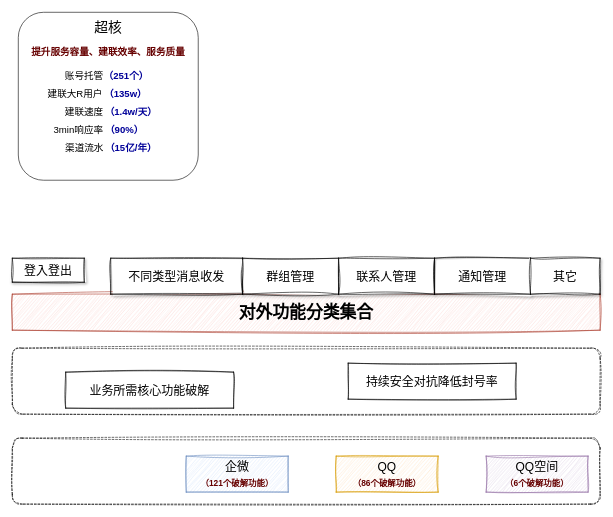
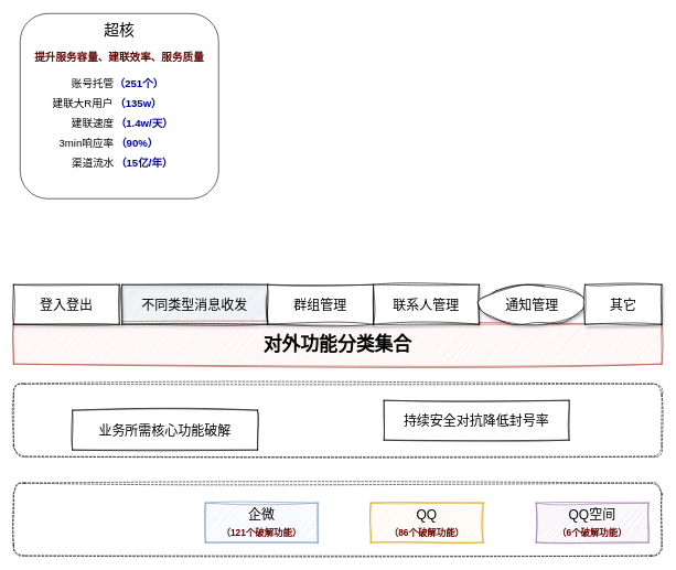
  <mxCell id="0" />
  <mxCell id="1" parent="0" />
  <mxCell id="2" value="" style="rounded=1;whiteSpace=wrap;html=1;dashed=1;sketch=1;curveFitting=1;jiggle=2;" vertex="1" parent="1"><mxGeometry x="20" y="580" width="980" height="110" as="geometry" /></mxCell>
  <mxCell id="3" value="" style="rounded=1;whiteSpace=wrap;html=1;dashed=1;sketch=1;curveFitting=1;jiggle=2;" vertex="1" parent="1"><mxGeometry x="20" y="730" width="980" height="110" as="geometry" /></mxCell>
  <mxCell id="4" value="企微&lt;div&gt;&lt;b style=&quot;color: rgb(102, 0, 0); font-size: 14px;&quot;&gt;（121个破解功能）&lt;/b&gt;&lt;br&gt;&lt;/div&gt;" style="rounded=0;whiteSpace=wrap;html=1;fontSize=20;fillColor=#dae8fc;strokeColor=#6c8ebf;sketch=1;curveFitting=1;jiggle=2;" vertex="1" parent="1"><mxGeometry x="310" y="760" width="170" height="60" as="geometry" /></mxCell>
  <mxCell id="5" value="QQ&lt;br&gt;&lt;b style=&quot;color: rgb(102, 0, 0); font-size: 14px;&quot;&gt;（86个破解功能）&lt;/b&gt;" style="rounded=0;whiteSpace=wrap;html=1;fontSize=20;fillColor=#ffe6cc;strokeColor=#d79b00;sketch=1;curveFitting=1;jiggle=2;" vertex="1" parent="1"><mxGeometry x="560" y="760" width="170" height="60" as="geometry" /></mxCell>
  <mxCell id="6" value="QQ空间&lt;br&gt;&lt;b style=&quot;color: rgb(102, 0, 0); font-size: 14px;&quot;&gt;（6个破解功能）&lt;/b&gt;" style="rounded=0;whiteSpace=wrap;html=1;fontSize=20;fillColor=#e1d5e7;strokeColor=#9673a6;sketch=1;curveFitting=1;jiggle=2;" vertex="1" parent="1"><mxGeometry x="810" y="760" width="170" height="60" as="geometry" /></mxCell>
  <mxCell id="7" value="业务所需核心功能破解" style="rounded=0;whiteSpace=wrap;html=1;fontSize=20;sketch=1;curveFitting=1;jiggle=2;" vertex="1" parent="1"><mxGeometry x="109" y="620" width="280" height="60" as="geometry" /></mxCell>
  <mxCell id="8" value="持续安全对抗降低封号率" style="rounded=0;whiteSpace=wrap;html=1;fontSize=20;sketch=1;curveFitting=1;jiggle=2;" vertex="1" parent="1"><mxGeometry x="580" y="605" width="280" height="60" as="geometry" /></mxCell>
  <mxCell id="9" value="&lt;font size=&quot;1&quot; style=&quot;&quot;&gt;&lt;b style=&quot;font-size: 28px;&quot;&gt;对外功能分类集合&lt;/b&gt;&lt;/font&gt;" style="rounded=0;whiteSpace=wrap;html=1;fillColor=#fad9d5;strokeColor=#ae4132;sketch=1;curveFitting=1;jiggle=2;" vertex="1" parent="1"><mxGeometry x="20" y="490" width="980" height="60" as="geometry" /></mxCell>
- <mxCell id="10" value="登入登出" style="rounded=0;whiteSpace=wrap;html=1;fontSize=20;sketch=1;curveFitting=1;jiggle=2;shadow=1;glass=0;" vertex="1" parent="1"><mxGeometry x="20" y="430" width="120" height="40" as="geometry" /></mxCell>
- <mxCell id="11" value="不同类型消息收发" style="rounded=0;whiteSpace=wrap;html=1;fontSize=20;sketch=1;curveFitting=1;jiggle=2;shadow=1;glass=0;" vertex="1" parent="1"><mxGeometry x="184" y="430" width="220" height="60" as="geometry" /></mxCell>
+ <mxCell id="10" value="登入登出" style="rounded=0;whiteSpace=wrap;html=1;fontSize=20;sketch=1;curveFitting=1;jiggle=2;shadow=1;glass=0;" vertex="1" parent="1"><mxGeometry x="20" y="430" width="160" height="60" as="geometry" /></mxCell>
+ <mxCell id="11" value="不同类型消息收发" style="rounded=0;whiteSpace=wrap;html=1;fontSize=20;sketch=1;curveFitting=1;jiggle=2;shadow=1;glass=0;fillColor=#dae8fc;" vertex="1" parent="1"><mxGeometry x="184" y="430" width="220" height="60" as="geometry" /></mxCell>
  <mxCell id="12" value="群组管理" style="rounded=0;whiteSpace=wrap;html=1;fontSize=20;sketch=1;curveFitting=1;jiggle=2;shadow=1;glass=0;" vertex="1" parent="1"><mxGeometry x="404" y="430" width="160" height="60" as="geometry" /></mxCell>
  <mxCell id="13" value="联系人管理" style="rounded=0;whiteSpace=wrap;html=1;fontSize=20;sketch=1;curveFitting=1;jiggle=2;shadow=1;glass=0;" vertex="1" parent="1"><mxGeometry x="564" y="430" width="160" height="60" as="geometry" /></mxCell>
- <mxCell id="14" value="通知管理" style="rounded=0;whiteSpace=wrap;html=1;fontSize=20;sketch=1;curveFitting=1;jiggle=2;shadow=1;glass=0;" vertex="1" parent="1"><mxGeometry x="724" y="430" width="160" height="60" as="geometry" /></mxCell>
+ <mxCell id="14" value="通知管理" style="ellipse;whiteSpace=wrap;html=1;fontSize=20;sketch=1;curveFitting=1;jiggle=2;shadow=1;glass=0;" vertex="1" parent="1"><mxGeometry x="724" y="430" width="160" height="60" as="geometry" /></mxCell>
  <mxCell id="15" value="其它" style="rounded=0;whiteSpace=wrap;html=1;fontSize=20;sketch=1;curveFitting=1;jiggle=2;shadow=1;glass=0;" vertex="1" parent="1"><mxGeometry x="884" y="430" width="116" height="60" as="geometry" /></mxCell>
  <mxCell id="16" value="" style="rounded=1;whiteSpace=wrap;html=1;" vertex="1" parent="1"><mxGeometry x="30" y="20" width="300" height="280" as="geometry" /></mxCell>
  <mxCell id="17" value="超核" style="text;html=1;align=center;verticalAlign=middle;whiteSpace=wrap;rounded=0;fontSize=23;" vertex="1" parent="1"><mxGeometry x="150" y="30" width="60" height="30" as="geometry" /></mxCell>
  <mxCell id="18" value="提升服务容量、建联效率、服务质量" style="text;html=1;align=center;verticalAlign=middle;whiteSpace=wrap;rounded=0;fontColor=#660000;fontStyle=1;fontSize=16;" vertex="1" parent="1"><mxGeometry x="50" y="70" width="260" height="30" as="geometry" /></mxCell>
  <mxCell id="19" value="账号托管" style="text;html=1;align=center;verticalAlign=middle;whiteSpace=wrap;rounded=0;fontSize=16;" vertex="1" parent="1"><mxGeometry x="100" y="110" width="80" height="30" as="geometry" /></mxCell>
  <mxCell id="20" value="（251个）" style="text;html=1;align=center;verticalAlign=middle;whiteSpace=wrap;rounded=0;fontSize=16;fontColor=#000099;fontStyle=1" vertex="1" parent="1"><mxGeometry x="170" y="110" width="80" height="30" as="geometry" /></mxCell>
  <mxCell id="21" value="建联大R用户" style="text;html=1;align=center;verticalAlign=middle;whiteSpace=wrap;rounded=0;fontSize=16;" vertex="1" parent="1"><mxGeometry x="70" y="140" width="110" height="30" as="geometry" /></mxCell>
  <mxCell id="22" value="（135w）" style="text;html=1;align=center;verticalAlign=middle;whiteSpace=wrap;rounded=0;fontSize=16;fontColor=#000099;fontStyle=1" vertex="1" parent="1"><mxGeometry x="169" y="140" width="80" height="30" as="geometry" /></mxCell>
  <mxCell id="23" value="建联速度" style="text;html=1;align=center;verticalAlign=middle;whiteSpace=wrap;rounded=0;fontSize=16;" vertex="1" parent="1"><mxGeometry x="100" y="170" width="80" height="30" as="geometry" /></mxCell>
  <mxCell id="24" value="（1.4w/天）" style="text;html=1;align=center;verticalAlign=middle;whiteSpace=wrap;rounded=0;fontSize=16;fontColor=#000099;fontStyle=1" vertex="1" parent="1"><mxGeometry x="163" y="170" width="110" height="30" as="geometry" /></mxCell>
  <mxCell id="25" value="3min响应率" style="text;html=1;align=center;verticalAlign=middle;whiteSpace=wrap;rounded=0;fontSize=16;" vertex="1" parent="1"><mxGeometry x="75.5" y="200" width="108.5" height="30" as="geometry" /></mxCell>
  <mxCell id="26" value="（90%）" style="text;html=1;align=center;verticalAlign=middle;whiteSpace=wrap;rounded=0;fontSize=16;fontColor=#000099;fontStyle=1" vertex="1" parent="1"><mxGeometry x="172" y="200" width="70" height="30" as="geometry" /></mxCell>
  <mxCell id="27" value="渠道流水" style="text;html=1;align=center;verticalAlign=middle;whiteSpace=wrap;rounded=0;fontSize=16;" vertex="1" parent="1"><mxGeometry x="85.75" y="230" width="108.5" height="30" as="geometry" /></mxCell>
  <mxCell id="28" value="（15亿/年）" style="text;html=1;align=center;verticalAlign=middle;whiteSpace=wrap;rounded=0;fontSize=16;fontColor=#000099;fontStyle=1" vertex="1" parent="1"><mxGeometry x="163" y="230" width="110" height="30" as="geometry" /></mxCell>
